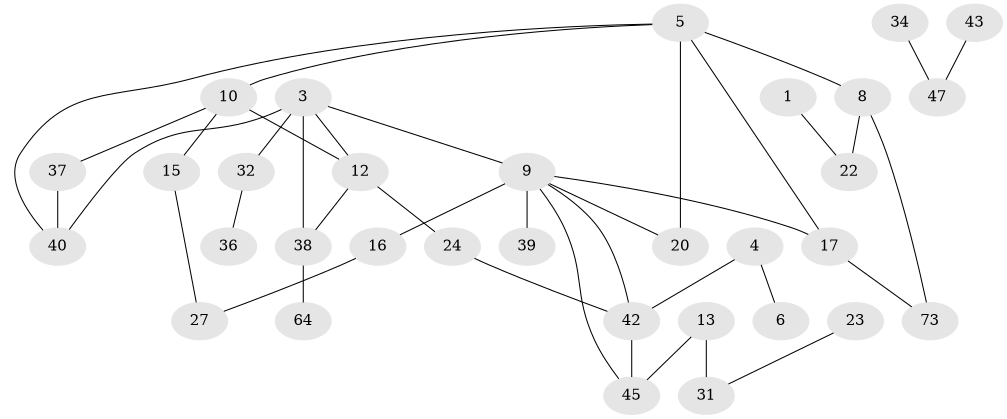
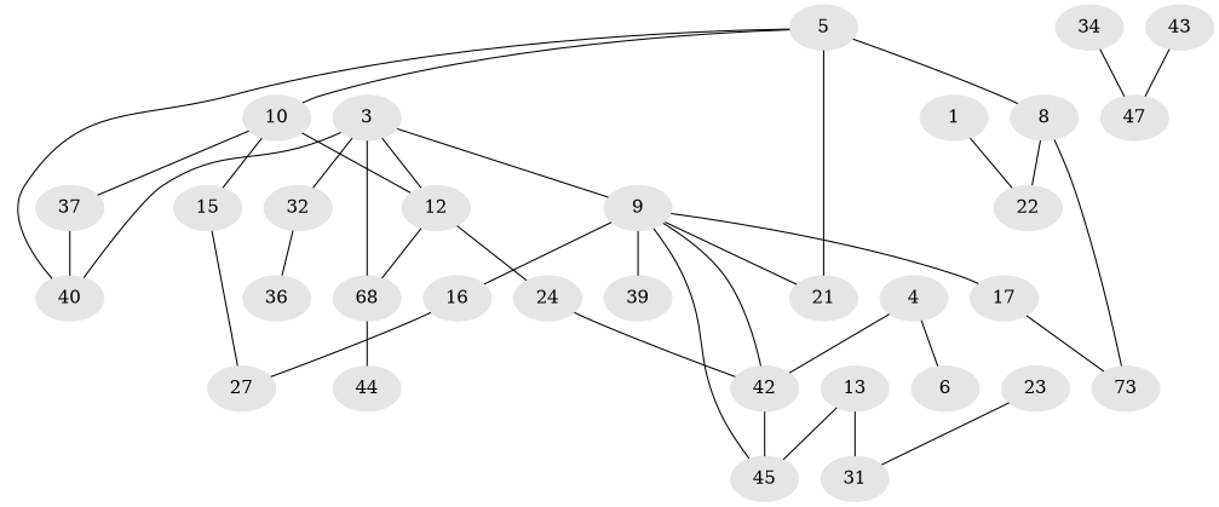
  graph {
    node [color=gray90 style=filled]
    edge [weight=1.0]
    1
    22
    3
    9
    12
    32
-   38
+   38 [label=68]
    40
    42
    17
-   20
+   20 [label=21]
    16
    39
    45
    24
    36
-   44 [label=64]
+   44
    4
    6
    5
    8
    10
    n23 [label=73]
    15
    37
    27
    n27 [label=31]
    23
    13
    34
    47
    43
    1 -- 22
    3 -- 9
    3 -- 12
    3 -- 32 [weight=2.0]
    3 -- 38
    3 -- 40
    9 -- 42
    9 -- 17
    9 -- 20 [weight=2.0]
    9 -- 16 [weight=4.0]
    9 -- 39
    9 -- 45
    12 -- 38 [weight=2.0]
    12 -- 24
    32 -- 36
    38 -- 44
    42 -- 45
    17 -- n23
    16 -- 27
    24 -- 42
    4 -- 42
    4 -- 6
    5 -- 40
-   5 -- 17
    5 -- 20
    5 -- 8
    5 -- 10
    8 -- 22
    8 -- n23
    10 -- 12 [weight=2.0]
    10 -- 15
    10 -- 37
    15 -- 27
    37 -- 40
    23 -- n27
    13 -- 45
    13 -- n27 [weight=2.0]
    34 -- 47
    43 -- 47
  }
